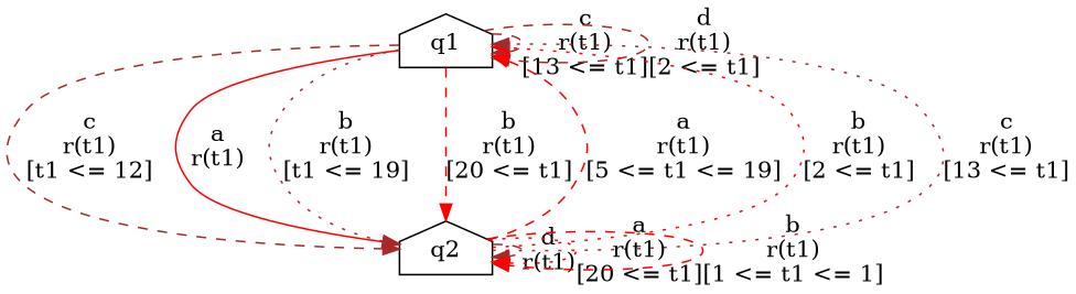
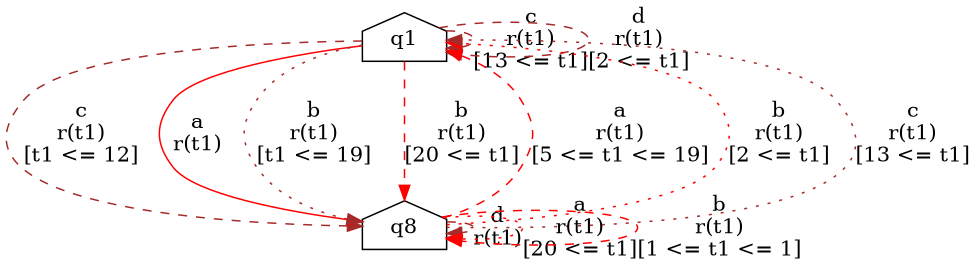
  digraph {
    node [shape=house]
    edge [color=brown style=dashed]
    n1 [label=q1]
-   n2 [label=q2]
+   n2 [label=q8]
    n1 -> n1 [label="c\nr(t1)\n[13 <= t1]"]
    n1 -> n1 [label="d\nr(t1)\n[2 <= t1]"]
    n1 -> n2 [label="c\nr(t1)\n[t1 <= 12]"]
    n1 -> n2 [label="a\nr(t1)\n" color=red style=solid]
    n1 -> n2 [label="b\nr(t1)\n[t1 <= 19]" style=dotted]
    n1 -> n2 [label="b\nr(t1)\n[20 <= t1]" color=red]
    n2 -> n1 [label="a\nr(t1)\n[5 <= t1 <= 19]" color=red]
    n2 -> n1 [label="b\nr(t1)\n[2 <= t1]" color=red style=dotted]
    n2 -> n1 [label="c\nr(t1)\n[13 <= t1]" style=dotted]
    n2 -> n2 [label="d\nr(t1)\n"]
    n2 -> n2 [label="a\nr(t1)\n[20 <= t1]" color=red style=dotted]
    n2 -> n2 [label="b\nr(t1)\n[1 <= t1 <= 1]" color=red]
  }
